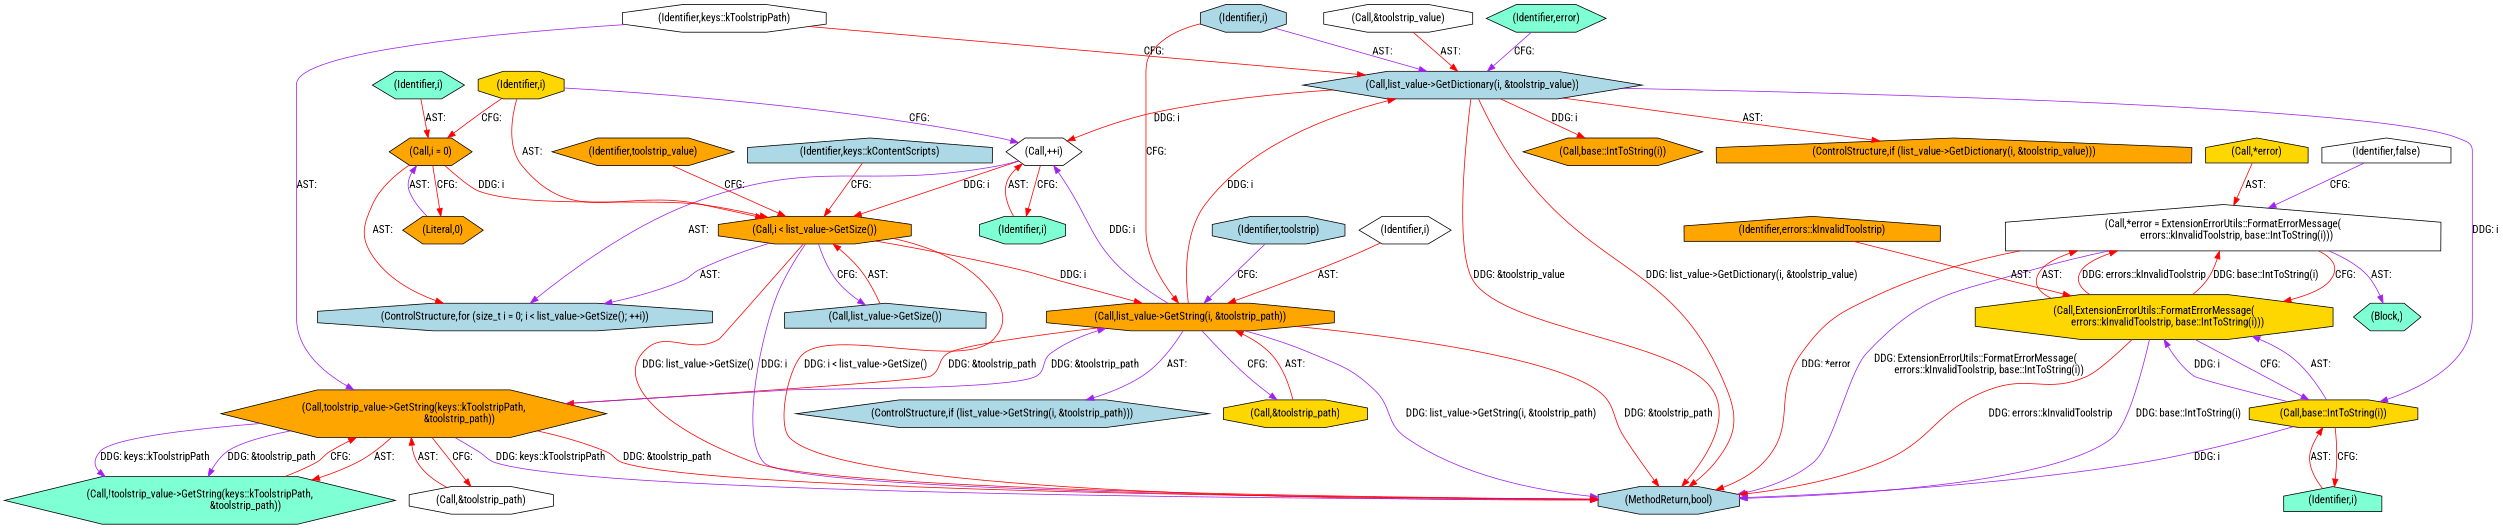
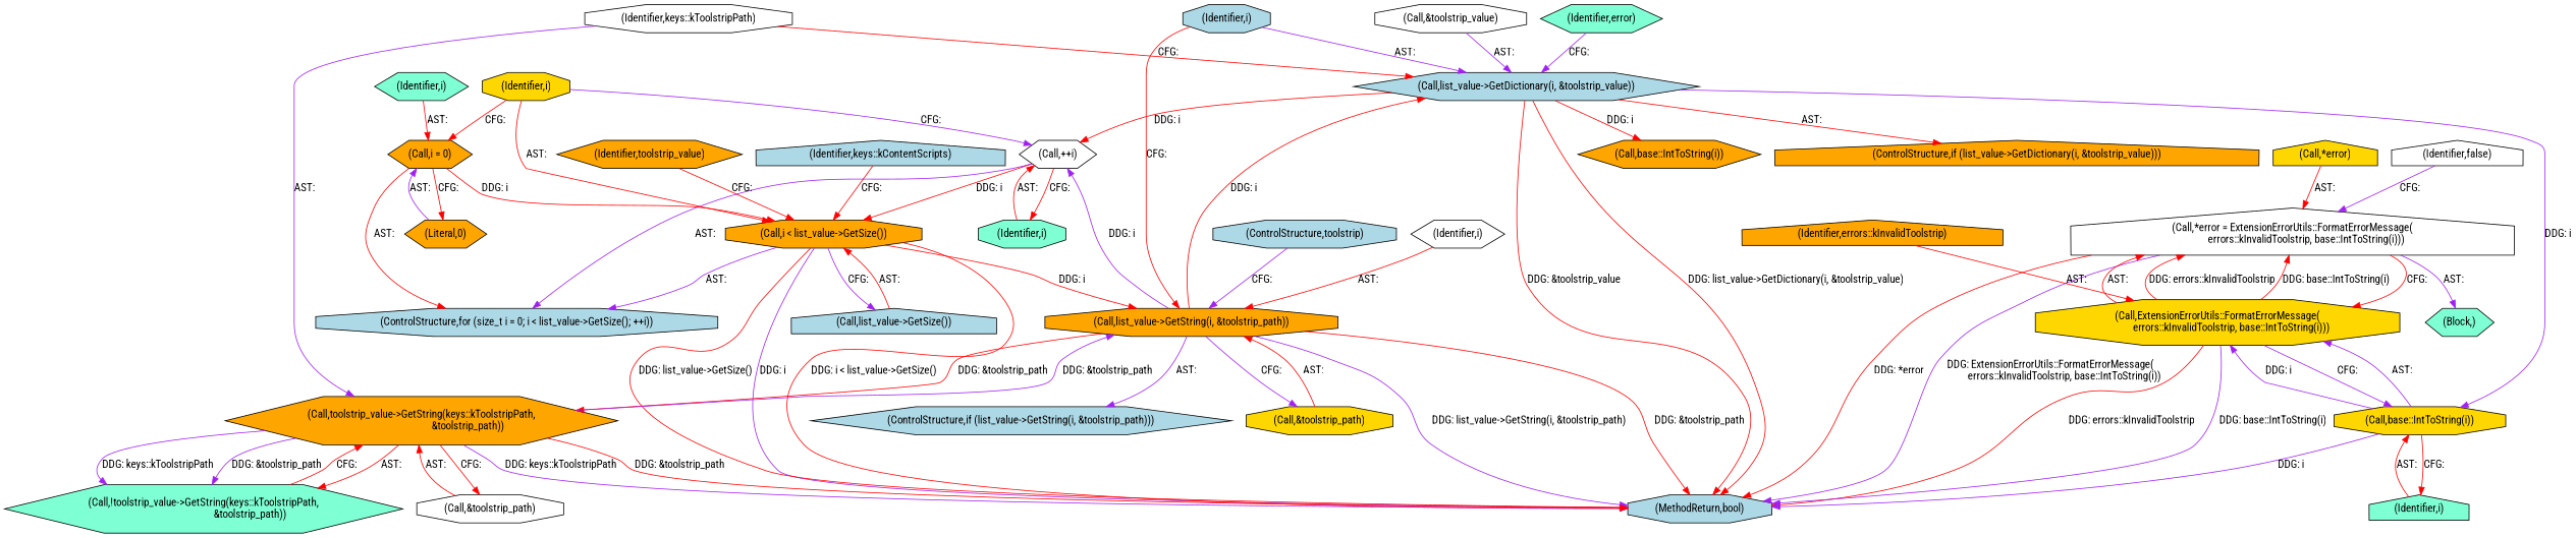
  digraph {
    fontname="Roboto Condensed"
    node [fillcolor=orange fontname="Roboto Condensed" shape=octagon style=filled]
    edge [color=red fontname="Roboto Condensed"]
    n1 [fillcolor=white label="(Call,*error = ExtensionErrorUtils::FormatErrorMessage(\n            errors::kInvalidToolstrip, base::IntToString(i)))" shape=house]
    n2 [fillcolor=gold label="(Call,ExtensionErrorUtils::FormatErrorMessage(\n            errors::kInvalidToolstrip, base::IntToString(i)))"]
    n3 [fillcolor=lightblue label="(MethodReturn,bool)"]
    n4 [fillcolor=aquamarine label="(Block,)" shape=hexagon]
    n5 [fillcolor=gold label="(Call,base::IntToString(i))"]
    n6 [fillcolor=aquamarine label="(Identifier,i)" shape=house]
    n7 [fillcolor=lightblue label="(Call,list_value->GetDictionary(i, &toolstrip_value))" shape=hexagon]
    n8 [fillcolor=white label="(Call,++i)" shape=hexagon]
    n9 [label="(Call,base::IntToString(i))" shape=hexagon]
    n10 [label="(ControlStructure,if (list_value->GetDictionary(i, &toolstrip_value)))" shape=house]
    n11 [label="(Call,i < list_value->GetSize())"]
    n12 [fillcolor=lightblue label="(ControlStructure,for (size_t i = 0; i < list_value->GetSize(); ++i))"]
    n13 [fillcolor=aquamarine label="(Identifier,i)"]
    n14 [fillcolor=white label="(Call,&toolstrip_value)"]
    n15 [label="(Call,list_value->GetString(i, &toolstrip_path))"]
    n16 [label="(Call,toolstrip_value->GetString(keys::kToolstripPath,\n                                        &toolstrip_path))" shape=hexagon]
    n17 [fillcolor=lightblue label="(ControlStructure,if (list_value->GetString(i, &toolstrip_path)))" shape=hexagon]
    n18 [fillcolor=gold label="(Call,&toolstrip_path)"]
    n19 [fillcolor=white label="(Call,&toolstrip_path)"]
    n20 [fillcolor=aquamarine label="(Call,!toolstrip_value->GetString(keys::kToolstripPath,\n                                        &toolstrip_path))" shape=hexagon]
    n21 [fillcolor=lightblue label="(Call,list_value->GetSize())" shape=house]
    n22 [label="(Call,i = 0)" shape=hexagon]
    n23 [label="(Literal,0)" shape=hexagon]
    n24 [fillcolor=gold label="(Call,*error)" shape=house]
    n25 [fillcolor=white label="(Identifier,false)" shape=house]
    n26 [label="(Identifier,errors::kInvalidToolstrip)" shape=house]
    n27 [fillcolor=gold label="(Identifier,i)"]
    n28 [fillcolor=lightblue label="(Identifier,keys::kContentScripts)" shape=house]
-   n29 [fillcolor=lightblue label="(Identifier,toolstrip)"]
+   n29 [fillcolor=lightblue label="(ControlStructure,toolstrip)"]
    n30 [fillcolor=white label="(Identifier,i)" shape=hexagon]
    n31 [label="(Identifier,toolstrip_value)" shape=hexagon]
    n32 [fillcolor=aquamarine label="(Identifier,i)" shape=hexagon]
    n33 [fillcolor=lightblue label="(Identifier,i)"]
    n34 [fillcolor=aquamarine label="(Identifier,error)" shape=hexagon]
    n35 [fillcolor=white label="(Identifier,keys::kToolstripPath)"]
    n1 -> n2 [label="CFG: "]
    n1 -> n3 [color=purple label="DDG: ExtensionErrorUtils::FormatErrorMessage(\n            errors::kInvalidToolstrip, base::IntToString(i))"]
    n1 -> n3 [label="DDG: *error"]
    n1 -> n4 [color=purple label="AST: "]
    n2 -> n1 [label="AST: "]
    n2 -> n1 [label="DDG: errors::kInvalidToolstrip"]
    n2 -> n1 [label="DDG: base::IntToString(i)"]
    n2 -> n3 [label="DDG: errors::kInvalidToolstrip"]
    n2 -> n3 [color=purple label="DDG: base::IntToString(i)"]
    n2 -> n5 [color=purple label="CFG: "]
    n5 -> n2 [color=purple label="AST: "]
    n5 -> n2 [color=purple label="DDG: i"]
    n5 -> n3 [color=purple label="DDG: i"]
    n5 -> n6 [label="CFG: "]
    n6 -> n5 [label="AST: "]
    n7 -> n3 [label="DDG: &toolstrip_value"]
    n7 -> n3 [label="DDG: list_value->GetDictionary(i, &toolstrip_value)"]
    n7 -> n5 [color=purple label="DDG: i"]
    n7 -> n8 [label="DDG: i"]
    n7 -> n9 [label="DDG: i"]
    n7 -> n10 [label="AST: "]
    n8 -> n11 [label="DDG: i"]
    n8 -> n12 [color=purple label="AST: "]
    n8 -> n13 [label="CFG: "]
    n11 -> n3 [color=purple label="DDG: i"]
    n11 -> n3 [label="DDG: i < list_value->GetSize()"]
    n11 -> n3 [label="DDG: list_value->GetSize()"]
    n11 -> n12 [color=purple label="AST: "]
    n11 -> n15 [label="DDG: i"]
    n11 -> n21 [color=purple label="CFG: "]
    n13 -> n8 [label="AST: "]
-   n14 -> n7 [label="AST: "]
+   n14 -> n7 [color=purple label="AST: "]
    n15 -> n3 [color=purple label="DDG: list_value->GetString(i, &toolstrip_path)"]
    n15 -> n3 [label="DDG: &toolstrip_path"]
    n15 -> n7 [label="DDG: i"]
    n15 -> n8 [color=purple label="DDG: i"]
    n15 -> n16 [label="DDG: &toolstrip_path"]
    n15 -> n17 [color=purple label="AST: "]
    n15 -> n18 [color=purple label="CFG: "]
    n16 -> n3 [color=purple label="DDG: keys::kToolstripPath"]
    n16 -> n3 [label="DDG: &toolstrip_path"]
    n16 -> n15 [color=purple label="DDG: &toolstrip_path"]
    n16 -> n19 [label="CFG: "]
    n16 -> n20 [label="AST: "]
    n16 -> n20 [color=purple label="DDG: keys::kToolstripPath"]
    n16 -> n20 [color=purple label="DDG: &toolstrip_path"]
    n18 -> n15 [label="AST: "]
    n19 -> n16 [label="AST: "]
    n20 -> n16 [label="CFG: "]
    n21 -> n11 [label="AST: "]
    n22 -> n11 [label="DDG: i"]
    n22 -> n12 [label="AST: "]
    n22 -> n23 [label="CFG: "]
    n23 -> n22 [color=purple label="AST: "]
    n24 -> n1 [label="AST: "]
    n25 -> n1 [color=purple label="CFG: "]
    n26 -> n2 [label="AST: "]
    n27 -> n8 [color=purple label="CFG: "]
    n27 -> n11 [label="AST: "]
    n27 -> n22 [label="CFG: "]
    n28 -> n11 [label="CFG: "]
    n29 -> n15 [color=purple label="CFG: "]
    n30 -> n15 [label="AST: "]
    n31 -> n11 [label="CFG: "]
    n32 -> n22 [label="AST: "]
    n33 -> n7 [color=purple label="AST: "]
    n33 -> n15 [label="CFG: "]
    n34 -> n7 [color=purple label="CFG: "]
    n35 -> n7 [label="CFG: "]
    n35 -> n16 [color=purple label="AST: "]
  }
